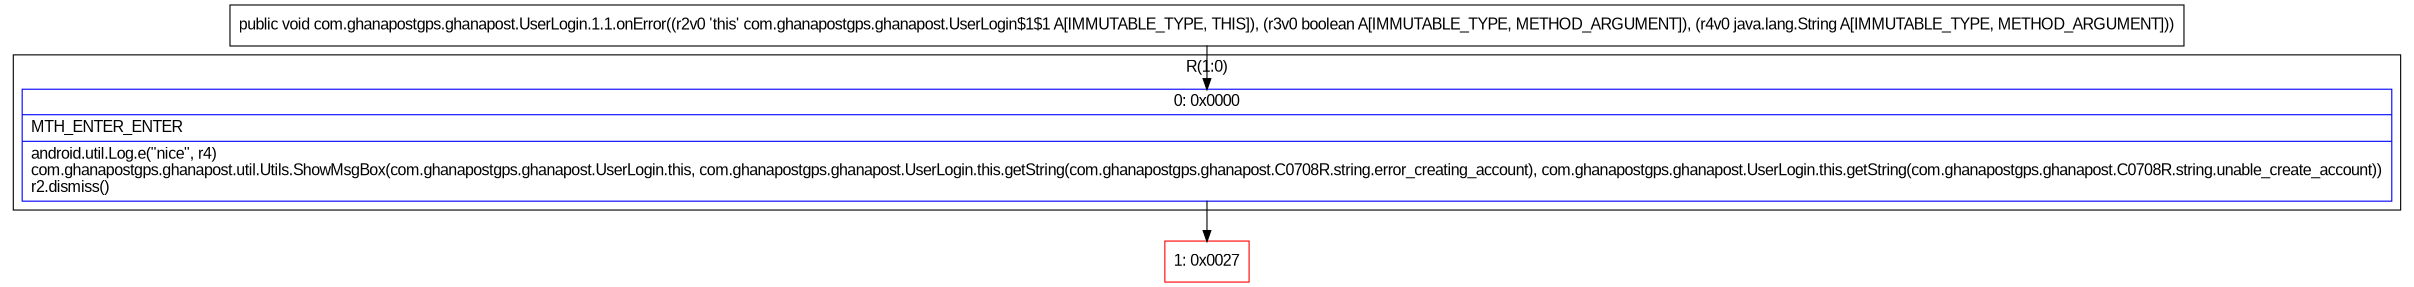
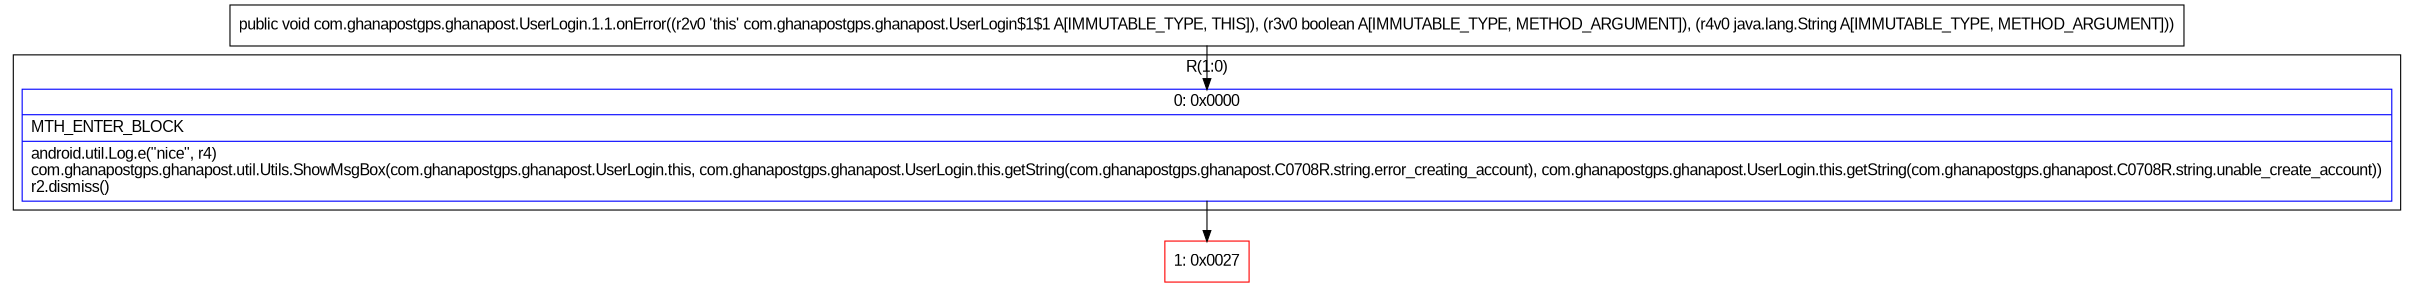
  digraph {
    fontname="Liberation Sans"
    node [shape=record fontname="Liberation Sans"]
    edge [fontname="Liberation Sans"]
-   n1 [color=blue label="{0\:\ 0x0000|MTH_ENTER_ENTER\l|android.util.Log.e(\"nice\", r4)\lcom.ghanapostgps.ghanapost.util.Utils.ShowMsgBox(com.ghanapostgps.ghanapost.UserLogin.this, com.ghanapostgps.ghanapost.UserLogin.this.getString(com.ghanapostgps.ghanapost.C0708R.string.error_creating_account), com.ghanapostgps.ghanapost.UserLogin.this.getString(com.ghanapostgps.ghanapost.C0708R.string.unable_create_account))\lr2.dismiss()\l}"]
+   n1 [color=blue label="{0\:\ 0x0000|MTH_ENTER_BLOCK\l|android.util.Log.e(\"nice\", r4)\lcom.ghanapostgps.ghanapost.util.Utils.ShowMsgBox(com.ghanapostgps.ghanapost.UserLogin.this, com.ghanapostgps.ghanapost.UserLogin.this.getString(com.ghanapostgps.ghanapost.C0708R.string.error_creating_account), com.ghanapostgps.ghanapost.UserLogin.this.getString(com.ghanapostgps.ghanapost.C0708R.string.unable_create_account))\lr2.dismiss()\l}"]
    n2 [color=red label="{1\:\ 0x0027}"]
    n3 [label="{public void com.ghanapostgps.ghanapost.UserLogin.1.1.onError((r2v0 'this' com.ghanapostgps.ghanapost.UserLogin$1$1 A[IMMUTABLE_TYPE, THIS]), (r3v0 boolean A[IMMUTABLE_TYPE, METHOD_ARGUMENT]), (r4v0 java.lang.String A[IMMUTABLE_TYPE, METHOD_ARGUMENT])) }"]
    subgraph cluster_1 {
      label="R(1:0)"
      n1
    }
    n1 -> n2
    n3 -> n1
  }
